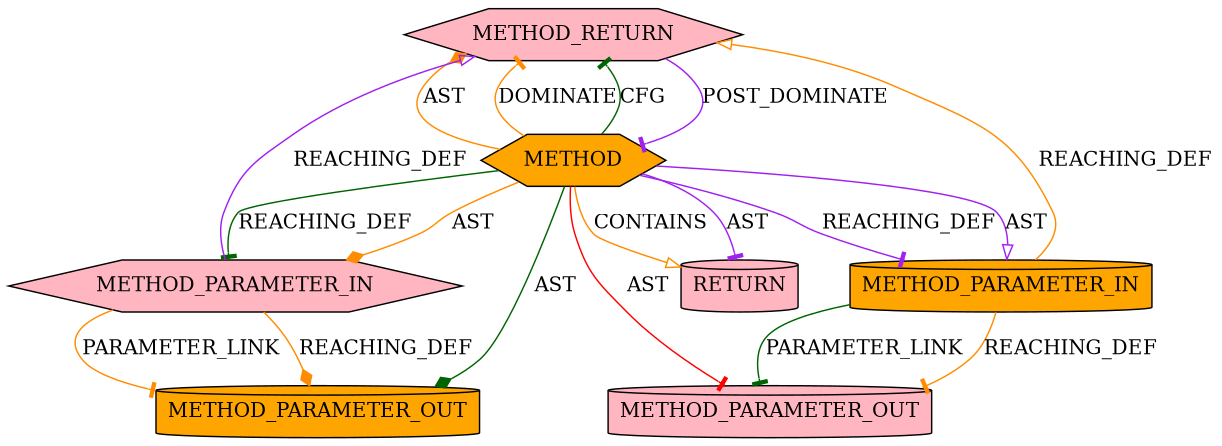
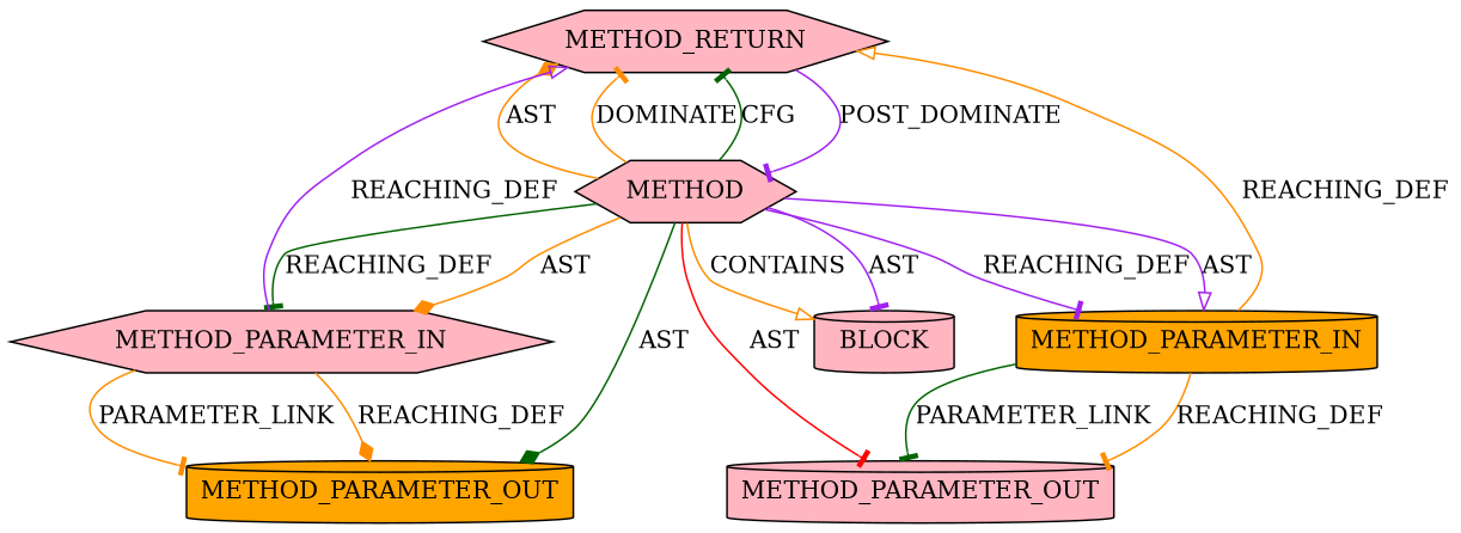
  digraph {
    node [CODE="<empty>" EVALUATION_STRATEGY=BY_VALUE ORDER=2 TYPE_FULL_NAME=ANY fillcolor=lightpink shape=cylinder style=filled IS_VARIADIC=false]
    edge [arrowhead=tee color=darkorange]
    n1 [CODE=RET label=METHOD_RETURN shape=hexagon IS_VARIADIC=""]
-   n2 [AST_PARENT_FULL_NAME="<global>" AST_PARENT_TYPE=NAMESPACE_BLOCK FILENAME="<empty>" FULL_NAME=swap IS_EXTERNAL=true NAME=swap ORDER=0 fillcolor=orange label=METHOD shape=hexagon EVALUATION_STRATEGY="" TYPE_FULL_NAME="" IS_VARIADIC=""]
+   n2 [AST_PARENT_FULL_NAME="<global>" AST_PARENT_TYPE=NAMESPACE_BLOCK FILENAME="<empty>" FULL_NAME=swap IS_EXTERNAL=true NAME=swap ORDER=0 label=METHOD shape=hexagon EVALUATION_STRATEGY="" TYPE_FULL_NAME="" IS_VARIADIC=""]
    n3 [CODE=p1 INDEX=1 NAME=p1 ORDER=1 fillcolor=orange label=METHOD_PARAMETER_OUT]
    n4 [CODE=p2 INDEX=2 NAME=p2 fillcolor=orange label=METHOD_PARAMETER_IN]
-   n5 [ARGUMENT_INDEX=1 ORDER=1 label=RETURN EVALUATION_STRATEGY="" IS_VARIADIC=""]
+   n5 [ARGUMENT_INDEX=1 ORDER=1 label=BLOCK EVALUATION_STRATEGY="" IS_VARIADIC=""]
    n6 [CODE=p2 INDEX=2 NAME=p2 label=METHOD_PARAMETER_OUT]
    n7 [CODE=p1 INDEX=1 NAME=p1 ORDER=1 label=METHOD_PARAMETER_IN shape=hexagon]
    n1 -> n2 [color=purple label=POST_DOMINATE]
    n2 -> n1 [arrowhead=diamond label=AST]
    n2 -> n1 [label=DOMINATE]
    n2 -> n1 [color=darkgreen label=CFG]
    n2 -> n3 [arrowhead=diamond color=darkgreen label=AST]
    n2 -> n4 [color=purple label=REACHING_DEF]
    n2 -> n4 [arrowhead=onormal color=purple label=AST]
    n2 -> n5 [color=purple label=AST]
    n2 -> n5 [arrowhead=onormal label=CONTAINS]
    n2 -> n6 [color=red label=AST]
    n2 -> n7 [arrowhead=diamond label=AST]
    n2 -> n7 [color=darkgreen label=REACHING_DEF]
    n4 -> n1 [VARIABLE=p2 arrowhead=onormal label=REACHING_DEF]
    n4 -> n6 [VARIABLE=p2 label=REACHING_DEF]
    n4 -> n6 [color=darkgreen label=PARAMETER_LINK]
    n7 -> n1 [VARIABLE=p1 arrowhead=onormal color=purple label=REACHING_DEF]
    n7 -> n3 [VARIABLE=p1 arrowhead=diamond label=REACHING_DEF]
    n7 -> n3 [label=PARAMETER_LINK]
  }
